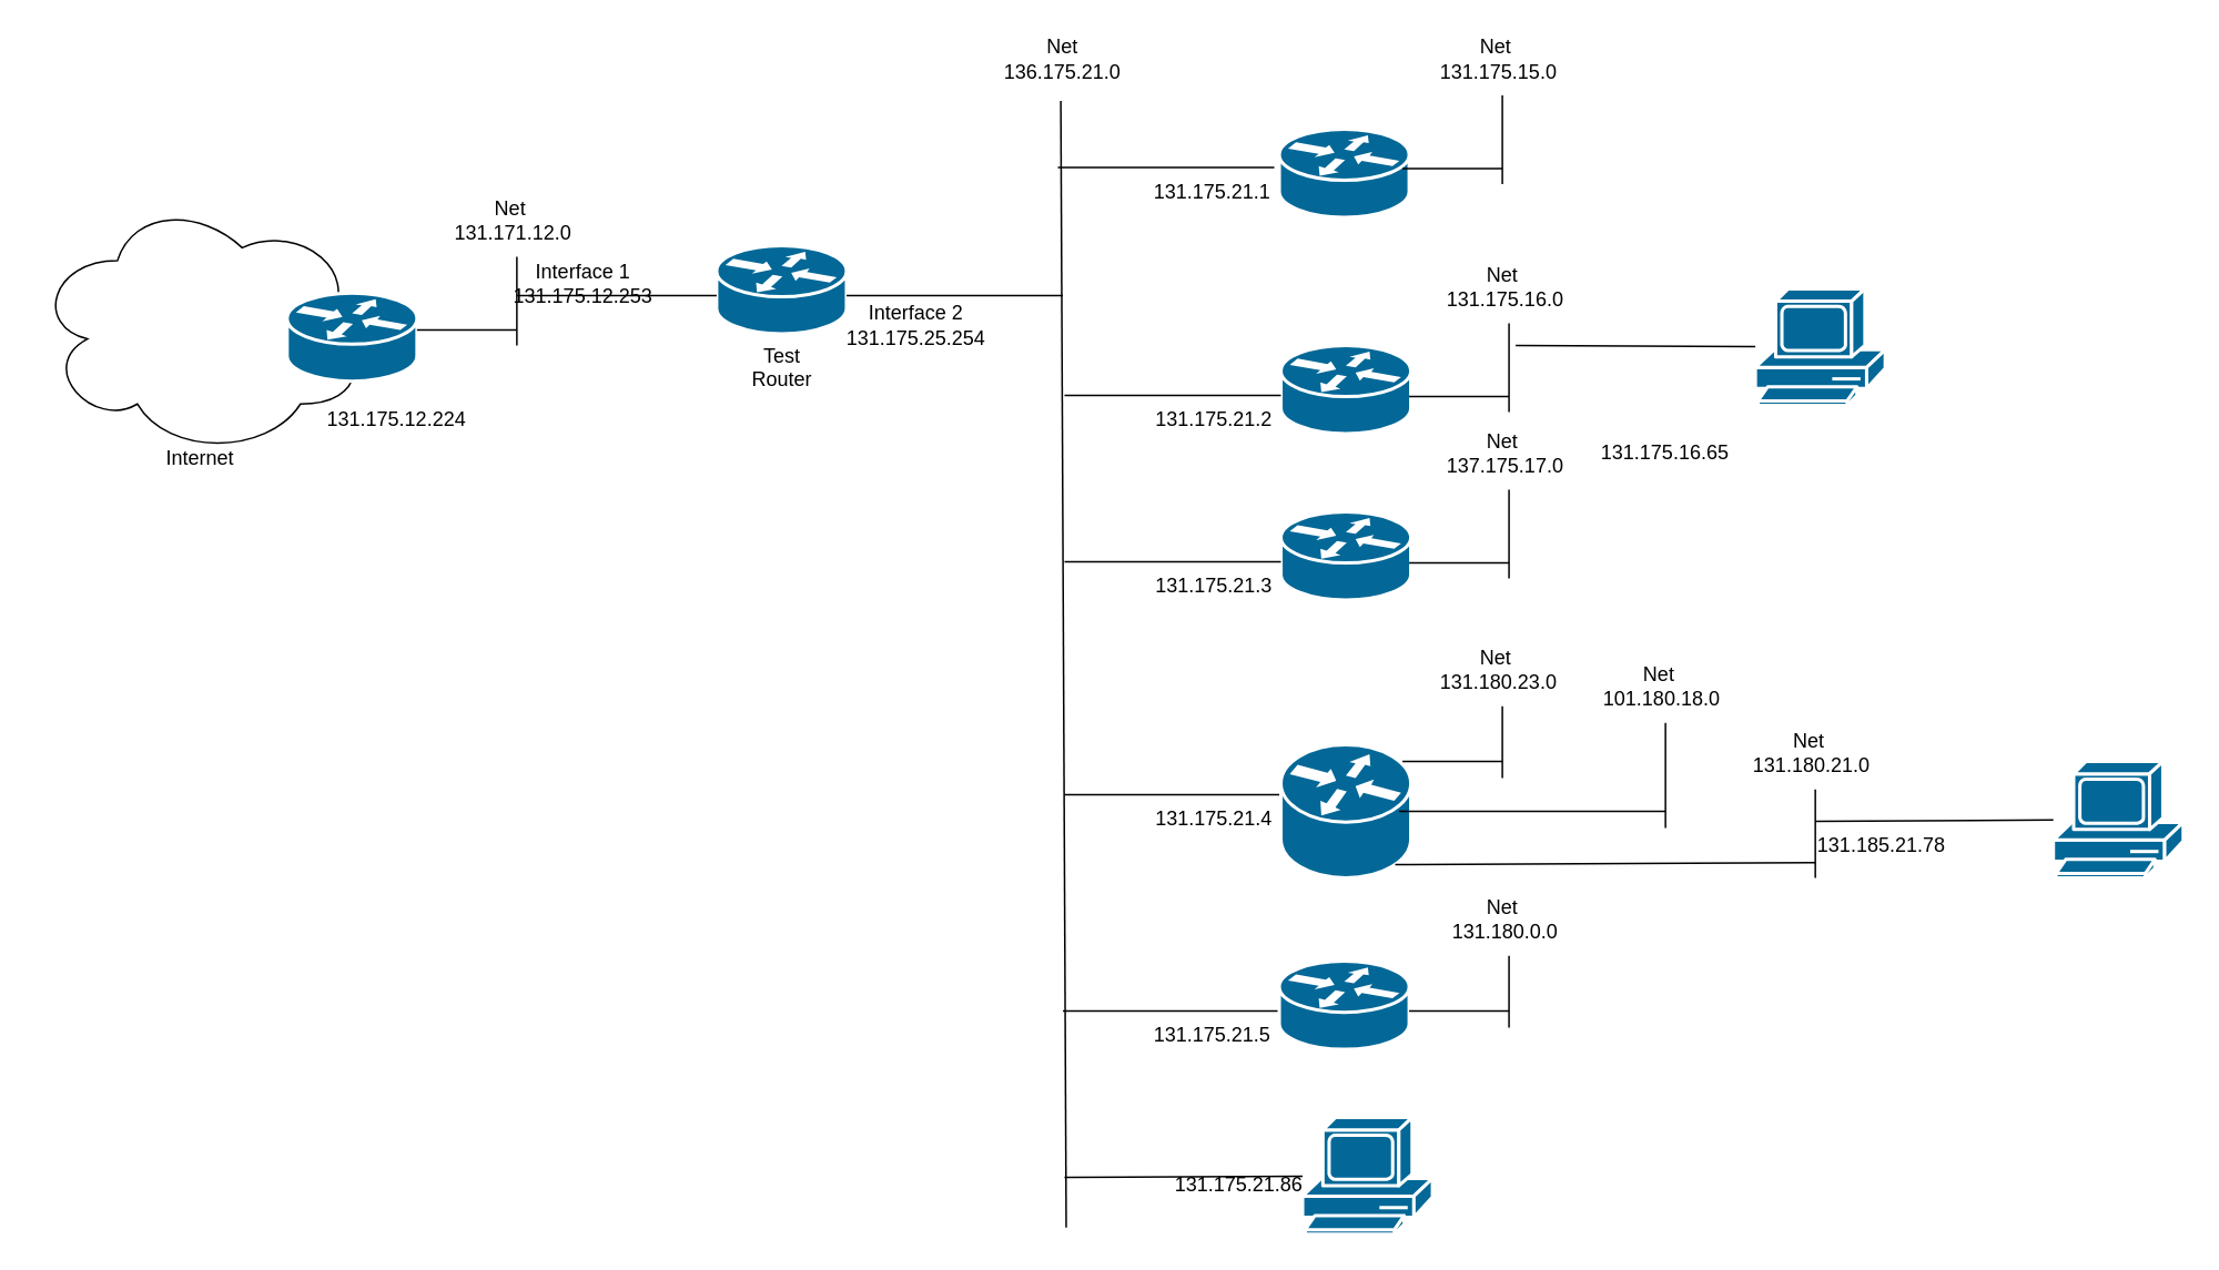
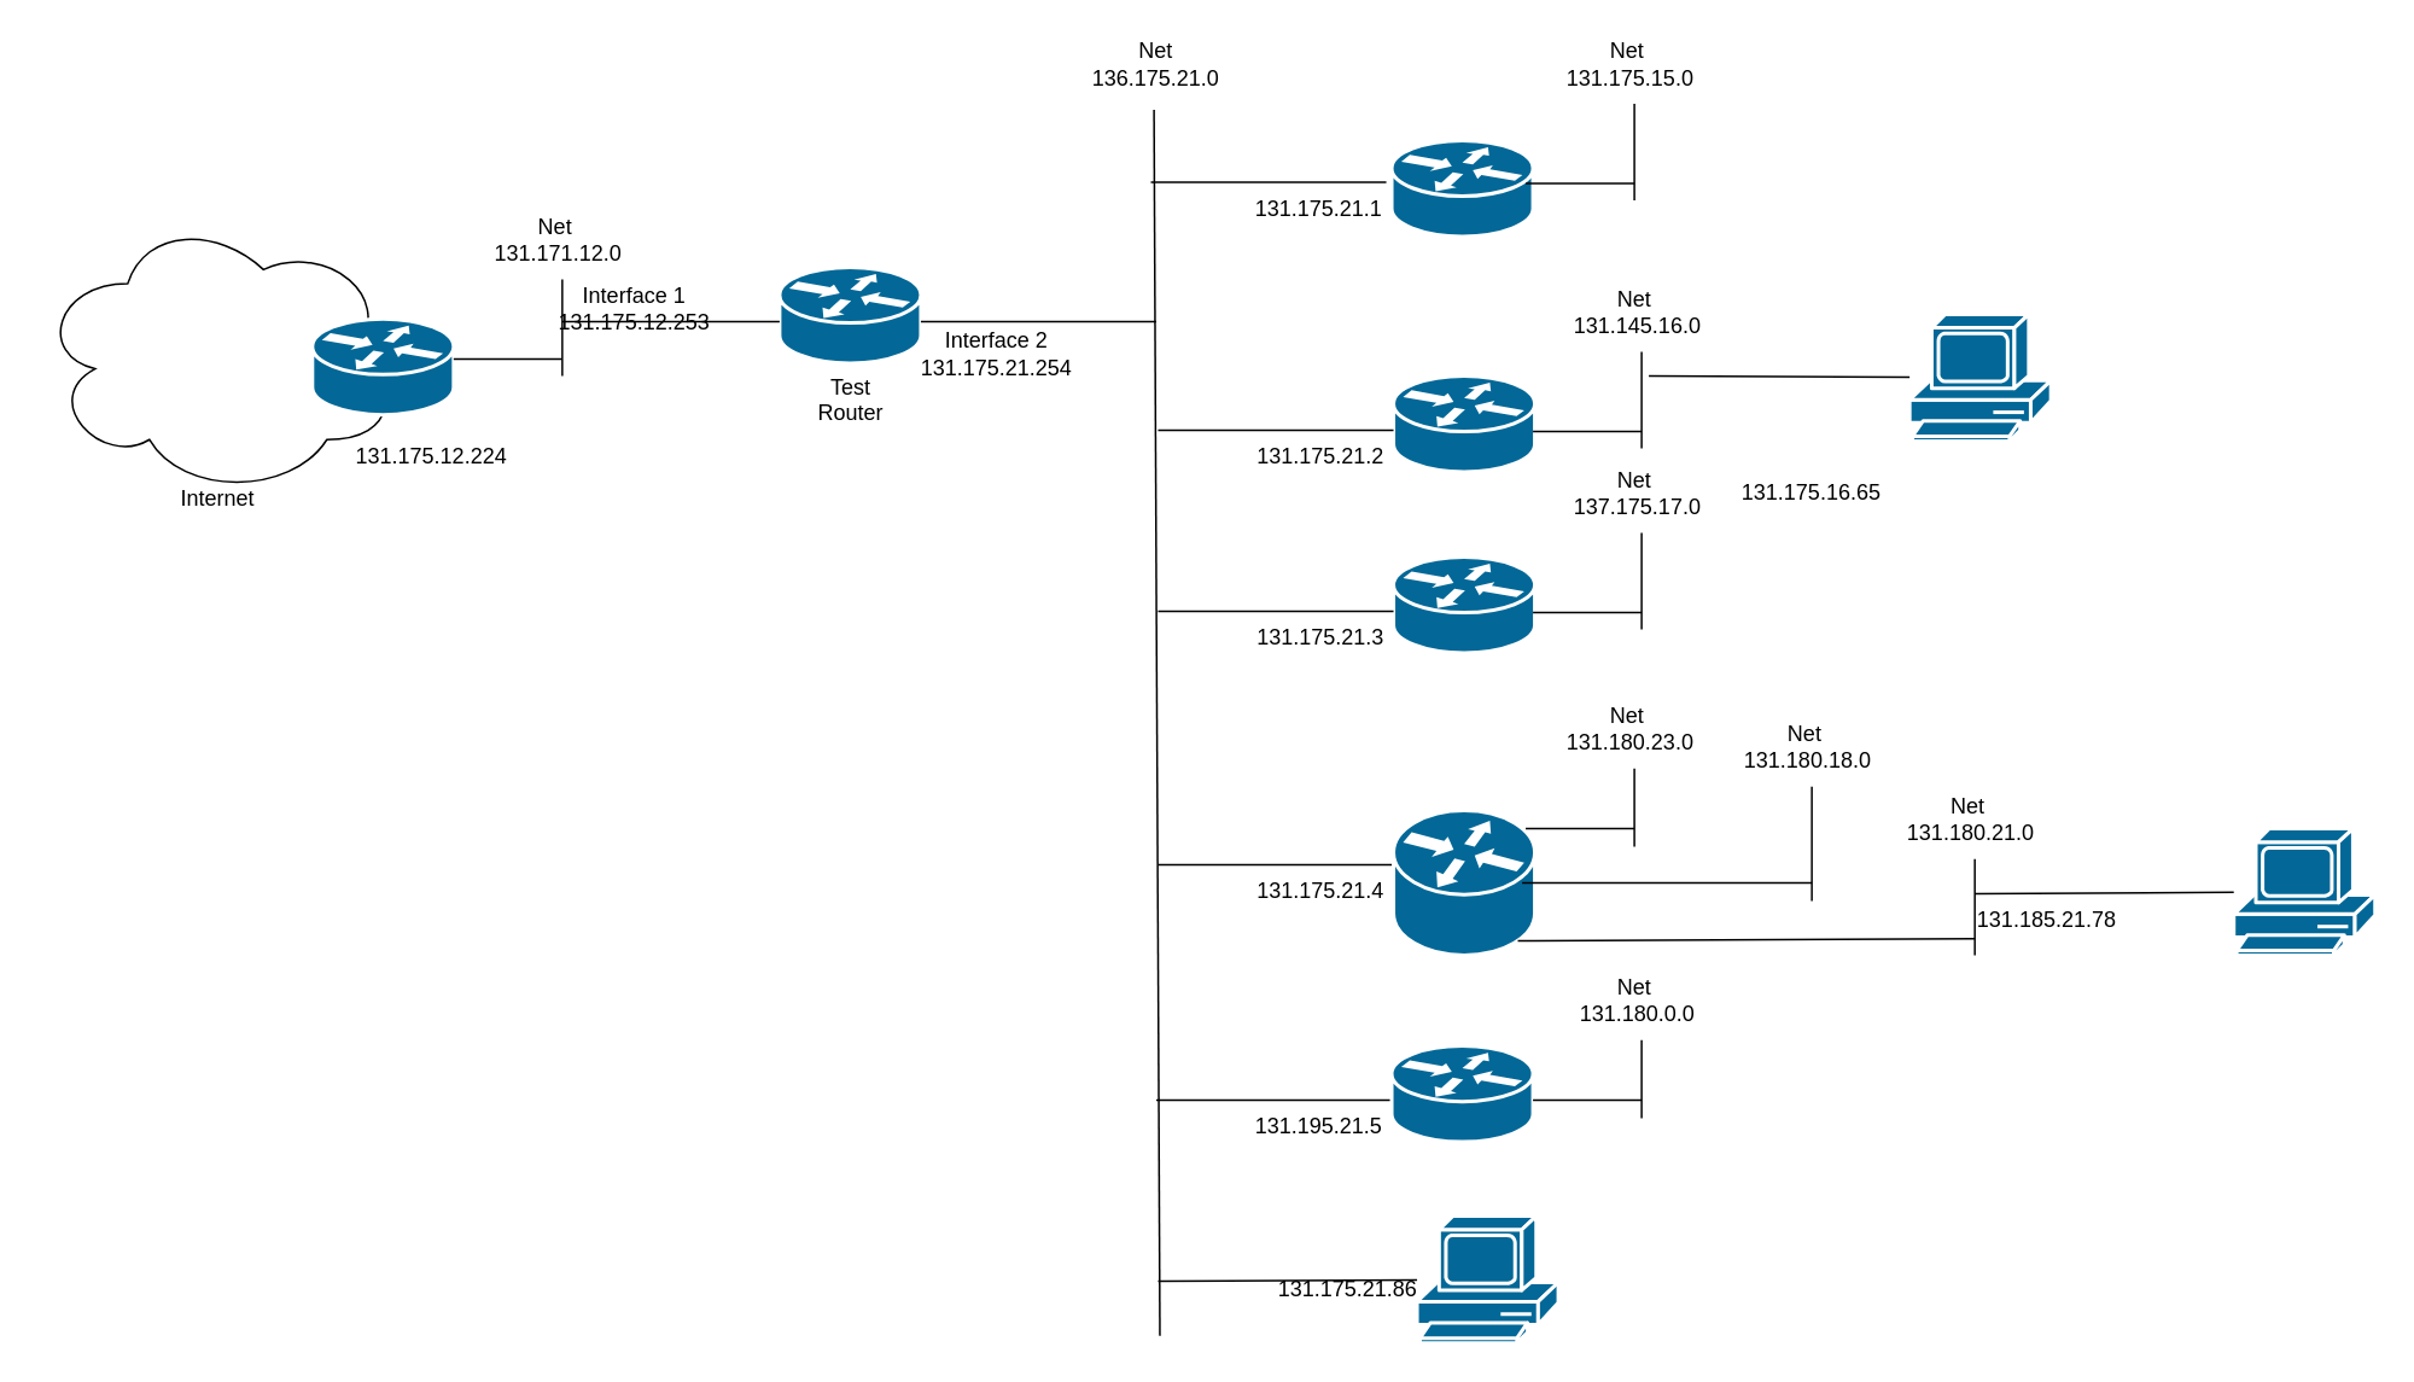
  <mxCell id="0" />
  <mxCell id="1" parent="0" />
  <mxCell id="2" value="" style="shape=mxgraph.cisco.routers.router;sketch=0;html=1;pointerEvents=1;dashed=0;fillColor=#036897;strokeColor=#ffffff;strokeWidth=2;verticalLabelPosition=bottom;verticalAlign=top;align=center;outlineConnect=0;" vertex="1" parent="1"><mxGeometry x="768" y="77" width="78" height="53" as="geometry" /></mxCell>
  <mxCell id="3" value="" style="shape=mxgraph.cisco.routers.router;sketch=0;html=1;pointerEvents=1;dashed=0;fillColor=#036897;strokeColor=#ffffff;strokeWidth=2;verticalLabelPosition=bottom;verticalAlign=top;align=center;outlineConnect=0;" vertex="1" parent="1"><mxGeometry x="769" y="207" width="78" height="53" as="geometry" /></mxCell>
  <mxCell id="4" value="" style="shape=mxgraph.cisco.routers.router;sketch=0;html=1;pointerEvents=1;dashed=0;fillColor=#036897;strokeColor=#ffffff;strokeWidth=2;verticalLabelPosition=bottom;verticalAlign=top;align=center;outlineConnect=0;" vertex="1" parent="1"><mxGeometry x="769" y="307" width="78" height="53" as="geometry" /></mxCell>
  <mxCell id="5" value="" style="endArrow=none;html=1;rounded=0;entryX=0;entryY=0.5;entryDx=0;entryDy=0;entryPerimeter=0;" edge="1" parent="1"><mxGeometry width="50" height="50" relative="1" as="geometry"><mxPoint x="635" y="100" as="sourcePoint" /><mxPoint x="765" y="100" as="targetPoint" /></mxGeometry></mxCell>
  <mxCell id="6" value="" style="endArrow=none;html=1;rounded=0;" edge="1" parent="1"><mxGeometry width="50" height="50" relative="1" as="geometry"><mxPoint x="640" y="737" as="sourcePoint" /><mxPoint x="636.75" y="60" as="targetPoint" /></mxGeometry></mxCell>
  <mxCell id="7" value="Net 136.175.21.0" style="text;html=1;align=center;verticalAlign=middle;whiteSpace=wrap;rounded=0;" vertex="1" parent="1"><mxGeometry x="608" y="20" width="60" height="30" as="geometry" /></mxCell>
  <mxCell id="8" value="131.175.21.1" style="text;html=1;align=center;verticalAlign=middle;whiteSpace=wrap;rounded=0;" vertex="1" parent="1"><mxGeometry x="698" y="100" width="60" height="30" as="geometry" /></mxCell>
  <mxCell id="9" value="" style="endArrow=none;html=1;rounded=0;entryX=0;entryY=0.5;entryDx=0;entryDy=0;entryPerimeter=0;" edge="1" parent="1"><mxGeometry width="50" height="50" relative="1" as="geometry"><mxPoint x="639" y="237" as="sourcePoint" /><mxPoint x="769" y="237" as="targetPoint" /></mxGeometry></mxCell>
  <mxCell id="10" value="131.175.21.2" style="text;html=1;align=center;verticalAlign=middle;whiteSpace=wrap;rounded=0;" vertex="1" parent="1"><mxGeometry x="699" y="237" width="60" height="30" as="geometry" /></mxCell>
  <mxCell id="11" value="" style="endArrow=none;html=1;rounded=0;entryX=0;entryY=0.5;entryDx=0;entryDy=0;entryPerimeter=0;" edge="1" parent="1"><mxGeometry width="50" height="50" relative="1" as="geometry"><mxPoint x="639" y="337" as="sourcePoint" /><mxPoint x="769" y="337" as="targetPoint" /></mxGeometry></mxCell>
  <mxCell id="12" value="131.175.21.3" style="text;html=1;align=center;verticalAlign=middle;whiteSpace=wrap;rounded=0;" vertex="1" parent="1"><mxGeometry x="699" y="337" width="60" height="30" as="geometry" /></mxCell>
  <mxCell id="13" value="" style="endArrow=none;html=1;rounded=0;entryX=0;entryY=0.5;entryDx=0;entryDy=0;entryPerimeter=0;" edge="1" parent="1"><mxGeometry width="50" height="50" relative="1" as="geometry"><mxPoint x="639" y="477" as="sourcePoint" /><mxPoint x="769" y="477" as="targetPoint" /></mxGeometry></mxCell>
  <mxCell id="14" value="131.175.21.4" style="text;html=1;align=center;verticalAlign=middle;whiteSpace=wrap;rounded=0;" vertex="1" parent="1"><mxGeometry x="699" y="477" width="60" height="30" as="geometry" /></mxCell>
  <mxCell id="15" value="" style="shape=mxgraph.cisco.routers.router;sketch=0;html=1;pointerEvents=1;dashed=0;fillColor=#036897;strokeColor=#ffffff;strokeWidth=2;verticalLabelPosition=bottom;verticalAlign=top;align=center;outlineConnect=0;" vertex="1" parent="1"><mxGeometry x="769" y="447" width="78" height="80" as="geometry" /></mxCell>
  <mxCell id="16" value="" style="endArrow=none;html=1;rounded=0;entryX=0;entryY=0.5;entryDx=0;entryDy=0;entryPerimeter=0;" edge="1" parent="1"><mxGeometry width="50" height="50" relative="1" as="geometry"><mxPoint x="638" y="607" as="sourcePoint" /><mxPoint x="768" y="607" as="targetPoint" /></mxGeometry></mxCell>
- <mxCell id="17" value="131.175.21.5" style="text;html=1;align=center;verticalAlign=middle;whiteSpace=wrap;rounded=0;" vertex="1" parent="1"><mxGeometry x="698" y="607" width="60" height="30" as="geometry" /></mxCell>
+ <mxCell id="17" value="131.195.21.5" style="text;html=1;align=center;verticalAlign=middle;whiteSpace=wrap;rounded=0;" vertex="1" parent="1"><mxGeometry x="698" y="607" width="60" height="30" as="geometry" /></mxCell>
  <mxCell id="18" value="" style="shape=mxgraph.cisco.routers.router;sketch=0;html=1;pointerEvents=1;dashed=0;fillColor=#036897;strokeColor=#ffffff;strokeWidth=2;verticalLabelPosition=bottom;verticalAlign=top;align=center;outlineConnect=0;" vertex="1" parent="1"><mxGeometry x="768" y="577" width="78" height="53" as="geometry" /></mxCell>
  <mxCell id="19" value="Test&lt;div&gt;Router&lt;/div&gt;" style="shape=mxgraph.cisco.routers.router;sketch=0;html=1;pointerEvents=1;dashed=0;fillColor=#036897;strokeColor=#ffffff;strokeWidth=2;verticalLabelPosition=bottom;verticalAlign=top;align=center;outlineConnect=0;" vertex="1" parent="1"><mxGeometry x="430" y="147" width="78" height="53" as="geometry" /></mxCell>
  <mxCell id="20" value="" style="endArrow=none;html=1;rounded=0;entryX=0;entryY=0.5;entryDx=0;entryDy=0;entryPerimeter=0;" edge="1" parent="1"><mxGeometry width="50" height="50" relative="1" as="geometry"><mxPoint x="310" y="177" as="sourcePoint" /><mxPoint x="430" y="177" as="targetPoint" /></mxGeometry></mxCell>
  <mxCell id="21" value="Interface 1&lt;div&gt;131.175.12.253&lt;/div&gt;" style="text;html=1;align=center;verticalAlign=middle;whiteSpace=wrap;rounded=0;" vertex="1" parent="1"><mxGeometry x="320" y="155.25" width="60" height="30" as="geometry" /></mxCell>
  <mxCell id="22" value="" style="endArrow=none;html=1;rounded=0;entryX=0;entryY=0.5;entryDx=0;entryDy=0;entryPerimeter=0;" edge="1" parent="1"><mxGeometry width="50" height="50" relative="1" as="geometry"><mxPoint x="508" y="177" as="sourcePoint" /><mxPoint x="638" y="177" as="targetPoint" /></mxGeometry></mxCell>
- <mxCell id="23" value="Interface 2&lt;div&gt;131.175.25.254&lt;/div&gt;" style="text;html=1;align=center;verticalAlign=middle;whiteSpace=wrap;rounded=0;" vertex="1" parent="1"><mxGeometry x="520" y="180.25" width="60" height="30" as="geometry" /></mxCell>
+ <mxCell id="23" value="Interface 2&lt;div&gt;131.175.21.254&lt;/div&gt;" style="text;html=1;align=center;verticalAlign=middle;whiteSpace=wrap;rounded=0;" vertex="1" parent="1"><mxGeometry x="520" y="180.25" width="60" height="30" as="geometry" /></mxCell>
  <mxCell id="24" value="" style="endArrow=none;html=1;rounded=0;" edge="1" parent="1"><mxGeometry width="50" height="50" relative="1" as="geometry"><mxPoint x="842" y="100.75" as="sourcePoint" /><mxPoint x="902" y="100.75" as="targetPoint" /></mxGeometry></mxCell>
  <mxCell id="25" value="" style="endArrow=none;html=1;rounded=0;" edge="1" parent="1"><mxGeometry width="50" height="50" relative="1" as="geometry"><mxPoint x="902" y="110" as="sourcePoint" /><mxPoint x="902" y="56.75" as="targetPoint" /></mxGeometry></mxCell>
  <mxCell id="26" value="Net&amp;nbsp;&lt;div&gt;131.175.15.0&lt;/div&gt;" style="text;html=1;align=center;verticalAlign=middle;whiteSpace=wrap;rounded=0;" vertex="1" parent="1"><mxGeometry x="870" y="20" width="60" height="30" as="geometry" /></mxCell>
  <mxCell id="27" value="" style="endArrow=none;html=1;rounded=0;" edge="1" parent="1"><mxGeometry width="50" height="50" relative="1" as="geometry"><mxPoint x="846" y="237.75" as="sourcePoint" /><mxPoint x="906" y="237.75" as="targetPoint" /></mxGeometry></mxCell>
  <mxCell id="28" value="" style="endArrow=none;html=1;rounded=0;" edge="1" parent="1"><mxGeometry width="50" height="50" relative="1" as="geometry"><mxPoint x="906" y="247" as="sourcePoint" /><mxPoint x="906" y="193.75" as="targetPoint" /></mxGeometry></mxCell>
- <mxCell id="29" value="Net&amp;nbsp;&lt;div&gt;131.175.16.0&lt;/div&gt;" style="text;html=1;align=center;verticalAlign=middle;whiteSpace=wrap;rounded=0;" vertex="1" parent="1"><mxGeometry x="874" y="157" width="60" height="30" as="geometry" /></mxCell>
+ <mxCell id="29" value="Net&amp;nbsp;&lt;div&gt;131.145.16.0&lt;/div&gt;" style="text;html=1;align=center;verticalAlign=middle;whiteSpace=wrap;rounded=0;" vertex="1" parent="1"><mxGeometry x="874" y="157" width="60" height="30" as="geometry" /></mxCell>
  <mxCell id="30" value="" style="endArrow=none;html=1;rounded=0;" edge="1" parent="1"><mxGeometry width="50" height="50" relative="1" as="geometry"><mxPoint x="846" y="337.75" as="sourcePoint" /><mxPoint x="906" y="337.75" as="targetPoint" /></mxGeometry></mxCell>
  <mxCell id="31" value="" style="endArrow=none;html=1;rounded=0;" edge="1" parent="1"><mxGeometry width="50" height="50" relative="1" as="geometry"><mxPoint x="906" y="347" as="sourcePoint" /><mxPoint x="906" y="293.75" as="targetPoint" /></mxGeometry></mxCell>
  <mxCell id="32" value="Net&amp;nbsp;&lt;div&gt;137.175.17.0&lt;/div&gt;" style="text;html=1;align=center;verticalAlign=middle;whiteSpace=wrap;rounded=0;" vertex="1" parent="1"><mxGeometry x="874" y="257" width="60" height="30" as="geometry" /></mxCell>
  <mxCell id="33" value="" style="endArrow=none;html=1;rounded=0;" edge="1" parent="1"><mxGeometry width="50" height="50" relative="1" as="geometry"><mxPoint x="842" y="457" as="sourcePoint" /><mxPoint x="902" y="457" as="targetPoint" /></mxGeometry></mxCell>
  <mxCell id="34" value="" style="endArrow=none;html=1;rounded=0;" edge="1" parent="1"><mxGeometry width="50" height="50" relative="1" as="geometry"><mxPoint x="902" y="467" as="sourcePoint" /><mxPoint x="902" y="423.75" as="targetPoint" /></mxGeometry></mxCell>
  <mxCell id="35" value="Net&amp;nbsp;&lt;div&gt;131.180.23.0&lt;/div&gt;" style="text;html=1;align=center;verticalAlign=middle;whiteSpace=wrap;rounded=0;" vertex="1" parent="1"><mxGeometry x="870" y="387" width="60" height="30" as="geometry" /></mxCell>
  <mxCell id="36" value="" style="endArrow=none;html=1;rounded=0;" edge="1" parent="1"><mxGeometry width="50" height="50" relative="1" as="geometry"><mxPoint x="840" y="487" as="sourcePoint" /><mxPoint x="1000" y="487" as="targetPoint" /></mxGeometry></mxCell>
  <mxCell id="37" value="" style="endArrow=none;html=1;rounded=0;" edge="1" parent="1"><mxGeometry width="50" height="50" relative="1" as="geometry"><mxPoint x="1000" y="497" as="sourcePoint" /><mxPoint x="1000" y="433.75" as="targetPoint" /></mxGeometry></mxCell>
- <mxCell id="38" value="Net&amp;nbsp;&lt;div&gt;101.180.18.0&lt;/div&gt;" style="text;html=1;align=center;verticalAlign=middle;whiteSpace=wrap;rounded=0;" vertex="1" parent="1"><mxGeometry x="968" y="397" width="60" height="30" as="geometry" /></mxCell>
+ <mxCell id="38" value="Net&amp;nbsp;&lt;div&gt;131.180.18.0&lt;/div&gt;" style="text;html=1;align=center;verticalAlign=middle;whiteSpace=wrap;rounded=0;" vertex="1" parent="1"><mxGeometry x="968" y="397" width="60" height="30" as="geometry" /></mxCell>
  <mxCell id="39" value="" style="endArrow=none;html=1;rounded=0;exitX=0.88;exitY=0.9;exitDx=0;exitDy=0;exitPerimeter=0;" edge="1" parent="1" source="15"><mxGeometry width="50" height="50" relative="1" as="geometry"><mxPoint x="1030" y="517.75" as="sourcePoint" /><mxPoint x="1090" y="517.75" as="targetPoint" /></mxGeometry></mxCell>
  <mxCell id="40" value="" style="endArrow=none;html=1;rounded=0;" edge="1" parent="1"><mxGeometry width="50" height="50" relative="1" as="geometry"><mxPoint x="1090" y="527" as="sourcePoint" /><mxPoint x="1090" y="473.75" as="targetPoint" /></mxGeometry></mxCell>
  <mxCell id="41" value="Net&amp;nbsp;&lt;div&gt;131.180.21.0&lt;/div&gt;" style="text;html=1;align=center;verticalAlign=middle;whiteSpace=wrap;rounded=0;" vertex="1" parent="1"><mxGeometry x="1058" y="437" width="60" height="30" as="geometry" /></mxCell>
  <mxCell id="42" value="" style="endArrow=none;html=1;rounded=0;" edge="1" parent="1"><mxGeometry width="50" height="50" relative="1" as="geometry"><mxPoint x="846" y="607" as="sourcePoint" /><mxPoint x="906" y="607" as="targetPoint" /></mxGeometry></mxCell>
  <mxCell id="43" value="" style="endArrow=none;html=1;rounded=0;" edge="1" parent="1"><mxGeometry width="50" height="50" relative="1" as="geometry"><mxPoint x="906" y="617" as="sourcePoint" /><mxPoint x="906" y="573.75" as="targetPoint" /></mxGeometry></mxCell>
  <mxCell id="44" value="Net&amp;nbsp;&lt;div&gt;131.180.0.0&lt;/div&gt;" style="text;html=1;align=center;verticalAlign=middle;whiteSpace=wrap;rounded=0;" vertex="1" parent="1"><mxGeometry x="874" y="537" width="60" height="30" as="geometry" /></mxCell>
  <mxCell id="45" value="" style="shape=mxgraph.cisco.computers_and_peripherals.pc;sketch=0;html=1;pointerEvents=1;dashed=0;fillColor=#036897;strokeColor=#ffffff;strokeWidth=2;verticalLabelPosition=bottom;verticalAlign=top;align=center;outlineConnect=0;" vertex="1" parent="1"><mxGeometry x="782" y="671" width="78" height="70" as="geometry" /></mxCell>
  <mxCell id="46" value="" style="endArrow=none;html=1;rounded=0;" edge="1" parent="1" target="45"><mxGeometry width="50" height="50" relative="1" as="geometry"><mxPoint x="639" y="707" as="sourcePoint" /><mxPoint x="769" y="707" as="targetPoint" /></mxGeometry></mxCell>
  <mxCell id="47" value="131.175.21.86" style="text;html=1;align=center;verticalAlign=middle;whiteSpace=wrap;rounded=0;" vertex="1" parent="1"><mxGeometry x="714" y="697" width="60" height="30" as="geometry" /></mxCell>
  <mxCell id="48" value="" style="shape=mxgraph.cisco.computers_and_peripherals.pc;sketch=0;html=1;pointerEvents=1;dashed=0;fillColor=#036897;strokeColor=#ffffff;strokeWidth=2;verticalLabelPosition=bottom;verticalAlign=top;align=center;outlineConnect=0;" vertex="1" parent="1"><mxGeometry x="1054" y="173" width="78" height="70" as="geometry" /></mxCell>
  <mxCell id="49" value="" style="endArrow=none;html=1;rounded=0;" edge="1" parent="1" target="48"><mxGeometry width="50" height="50" relative="1" as="geometry"><mxPoint x="910" y="207" as="sourcePoint" /><mxPoint x="1040" y="207" as="targetPoint" /></mxGeometry></mxCell>
  <mxCell id="50" value="131.175.16.65" style="text;html=1;align=center;verticalAlign=middle;whiteSpace=wrap;rounded=0;" vertex="1" parent="1"><mxGeometry x="970" y="257" width="60" height="30" as="geometry" /></mxCell>
  <mxCell id="51" value="" style="shape=mxgraph.cisco.computers_and_peripherals.pc;sketch=0;html=1;pointerEvents=1;dashed=0;fillColor=#036897;strokeColor=#ffffff;strokeWidth=2;verticalLabelPosition=bottom;verticalAlign=top;align=center;outlineConnect=0;" vertex="1" parent="1"><mxGeometry x="1233" y="457" width="78" height="70" as="geometry" /></mxCell>
  <mxCell id="52" value="" style="endArrow=none;html=1;rounded=0;" edge="1" parent="1" target="51"><mxGeometry width="50" height="50" relative="1" as="geometry"><mxPoint x="1090" y="493" as="sourcePoint" /><mxPoint x="1220" y="493" as="targetPoint" /></mxGeometry></mxCell>
  <mxCell id="53" value="131.185.21.78" style="text;html=1;align=center;verticalAlign=middle;whiteSpace=wrap;rounded=0;" vertex="1" parent="1"><mxGeometry x="1100" y="493" width="60" height="30" as="geometry" /></mxCell>
  <mxCell id="54" value="&lt;div&gt;&lt;br&gt;&lt;/div&gt;&lt;div&gt;&lt;br&gt;&lt;/div&gt;&lt;div&gt;&lt;br&gt;&lt;/div&gt;&lt;div&gt;&lt;br&gt;&lt;/div&gt;&lt;div&gt;&lt;br&gt;&lt;/div&gt;&lt;div&gt;&lt;br&gt;&lt;/div&gt;&lt;div&gt;&lt;br&gt;&lt;/div&gt;&lt;div&gt;&lt;br&gt;&lt;/div&gt;&lt;div&gt;&lt;br&gt;&lt;/div&gt;&lt;div&gt;&lt;br&gt;&lt;/div&gt;Internet" style="ellipse;shape=cloud;whiteSpace=wrap;html=1;align=center;fillColor=none;verticalAlign=top;" vertex="1" parent="1"><mxGeometry x="20" y="117" width="200" height="156.5" as="geometry" /></mxCell>
  <mxCell id="55" value="" style="shape=mxgraph.cisco.routers.router;sketch=0;html=1;pointerEvents=1;dashed=0;fillColor=#036897;strokeColor=#ffffff;strokeWidth=2;verticalLabelPosition=bottom;verticalAlign=top;align=center;outlineConnect=0;" vertex="1" parent="1"><mxGeometry x="172" y="175.5" width="78" height="53" as="geometry" /></mxCell>
  <mxCell id="56" value="" style="endArrow=none;html=1;rounded=0;" edge="1" parent="1"><mxGeometry width="50" height="50" relative="1" as="geometry"><mxPoint x="250" y="197.75" as="sourcePoint" /><mxPoint x="310" y="197.75" as="targetPoint" /></mxGeometry></mxCell>
  <mxCell id="57" value="" style="endArrow=none;html=1;rounded=0;" edge="1" parent="1"><mxGeometry width="50" height="50" relative="1" as="geometry"><mxPoint x="310" y="207" as="sourcePoint" /><mxPoint x="310" y="153.75" as="targetPoint" /></mxGeometry></mxCell>
  <mxCell id="58" value="Net&amp;nbsp;&lt;div&gt;131.171.12.0&lt;/div&gt;" style="text;html=1;align=center;verticalAlign=middle;whiteSpace=wrap;rounded=0;" vertex="1" parent="1"><mxGeometry x="278" y="117" width="60" height="30" as="geometry" /></mxCell>
  <mxCell id="59" value="&lt;div&gt;131.175.12.224&lt;/div&gt;" style="text;html=1;align=center;verticalAlign=middle;whiteSpace=wrap;rounded=0;" vertex="1" parent="1"><mxGeometry x="208" y="237" width="60" height="30" as="geometry" /></mxCell>
